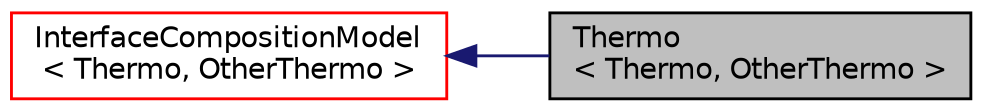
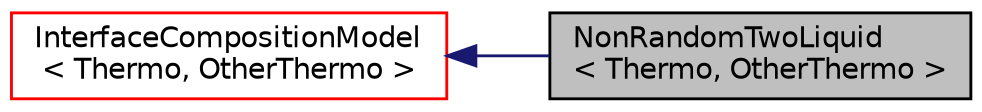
  digraph {
    rankdir=LR
    node [fontname=Helvetica fontsize=10 shape=record]
-   n1 [color=black fillcolor=grey75 fontcolor=black height=0.2 label="Thermo\l\< Thermo, OtherThermo \>" style=filled width=0.4]
+   n1 [color=black fillcolor=grey75 fontcolor=black height=0.2 label="NonRandomTwoLiquid\l\< Thermo, OtherThermo \>" style=filled width=0.4]
    n2 [color=red height=0.2 label="InterfaceCompositionModel\l\< Thermo, OtherThermo \>" width=0.4]
    n2 -> n1 [color=midnightblue dir=back fontname=Helvetica fontsize=10 labelfontname=Helvetica labelfontsize=10 style=solid]
  }
